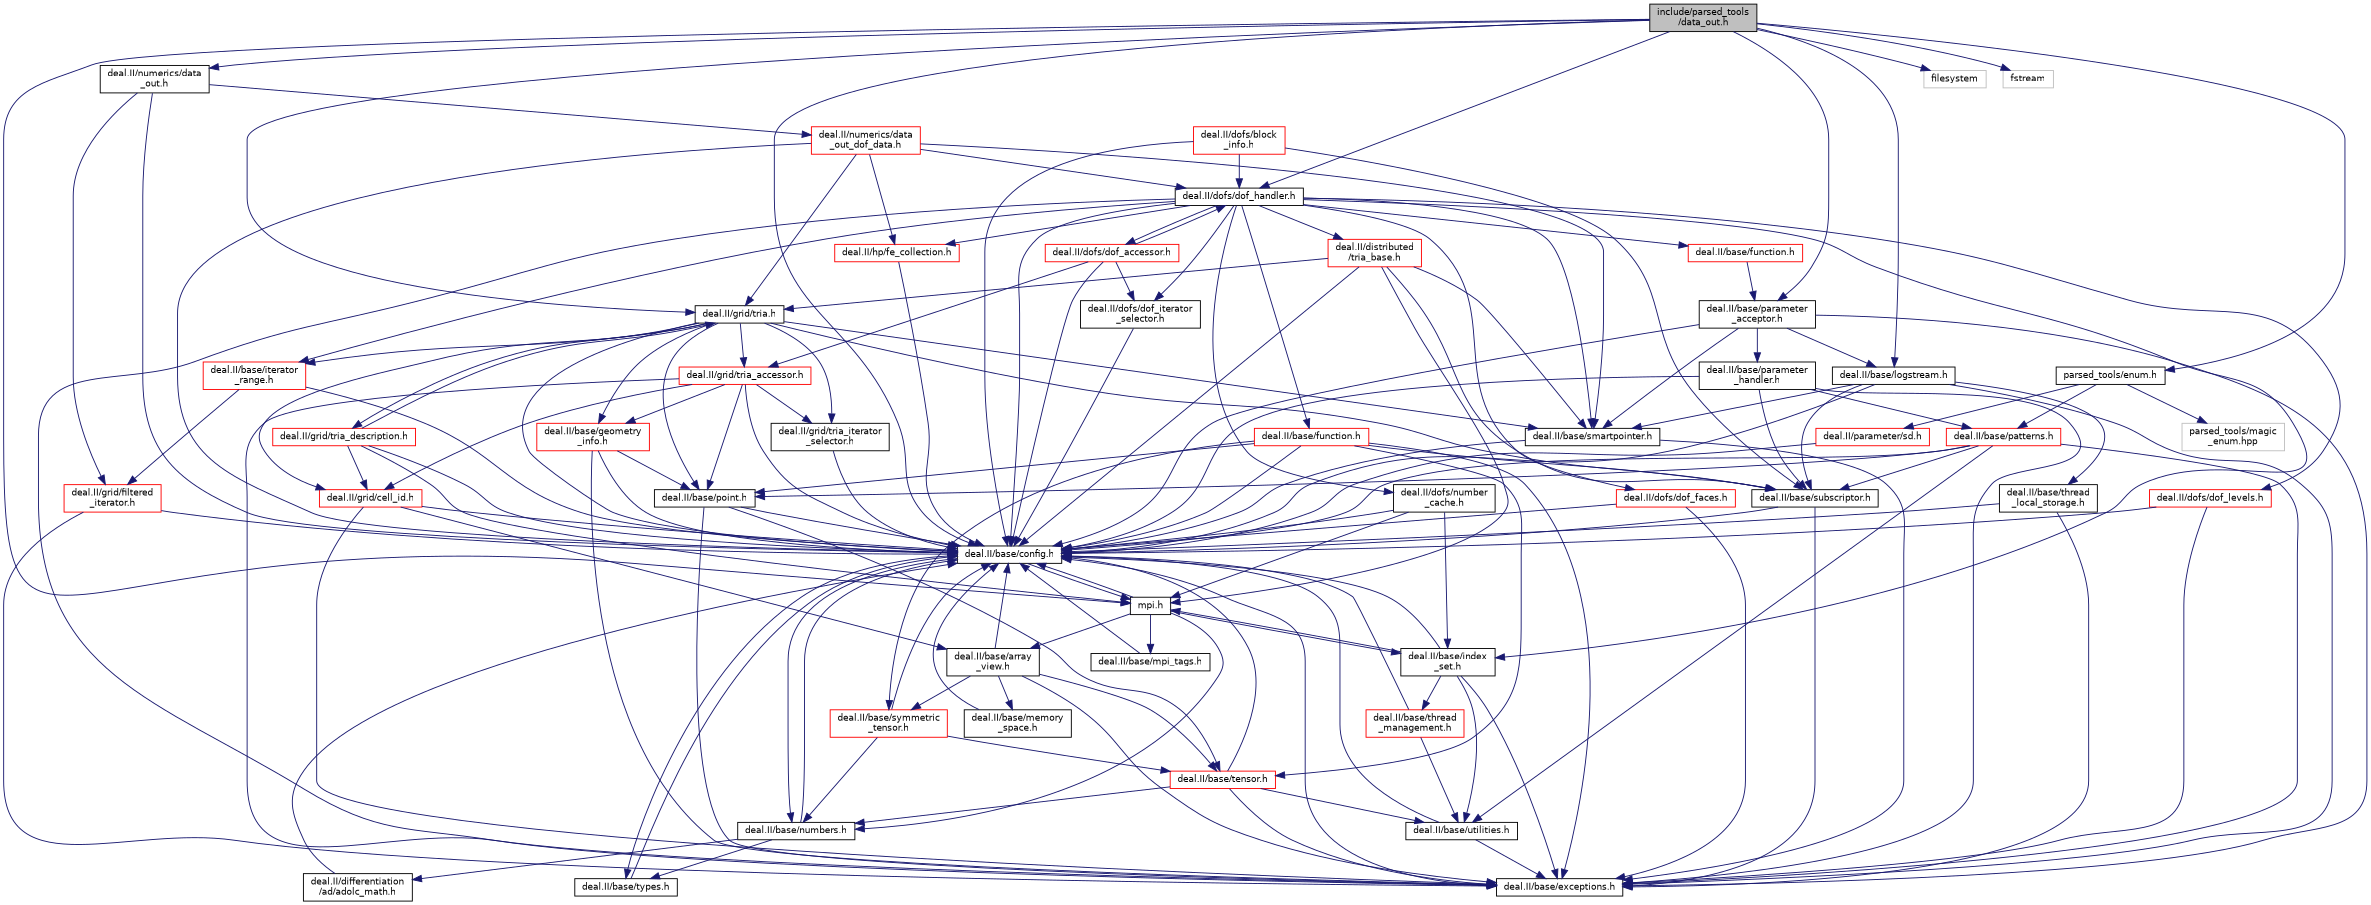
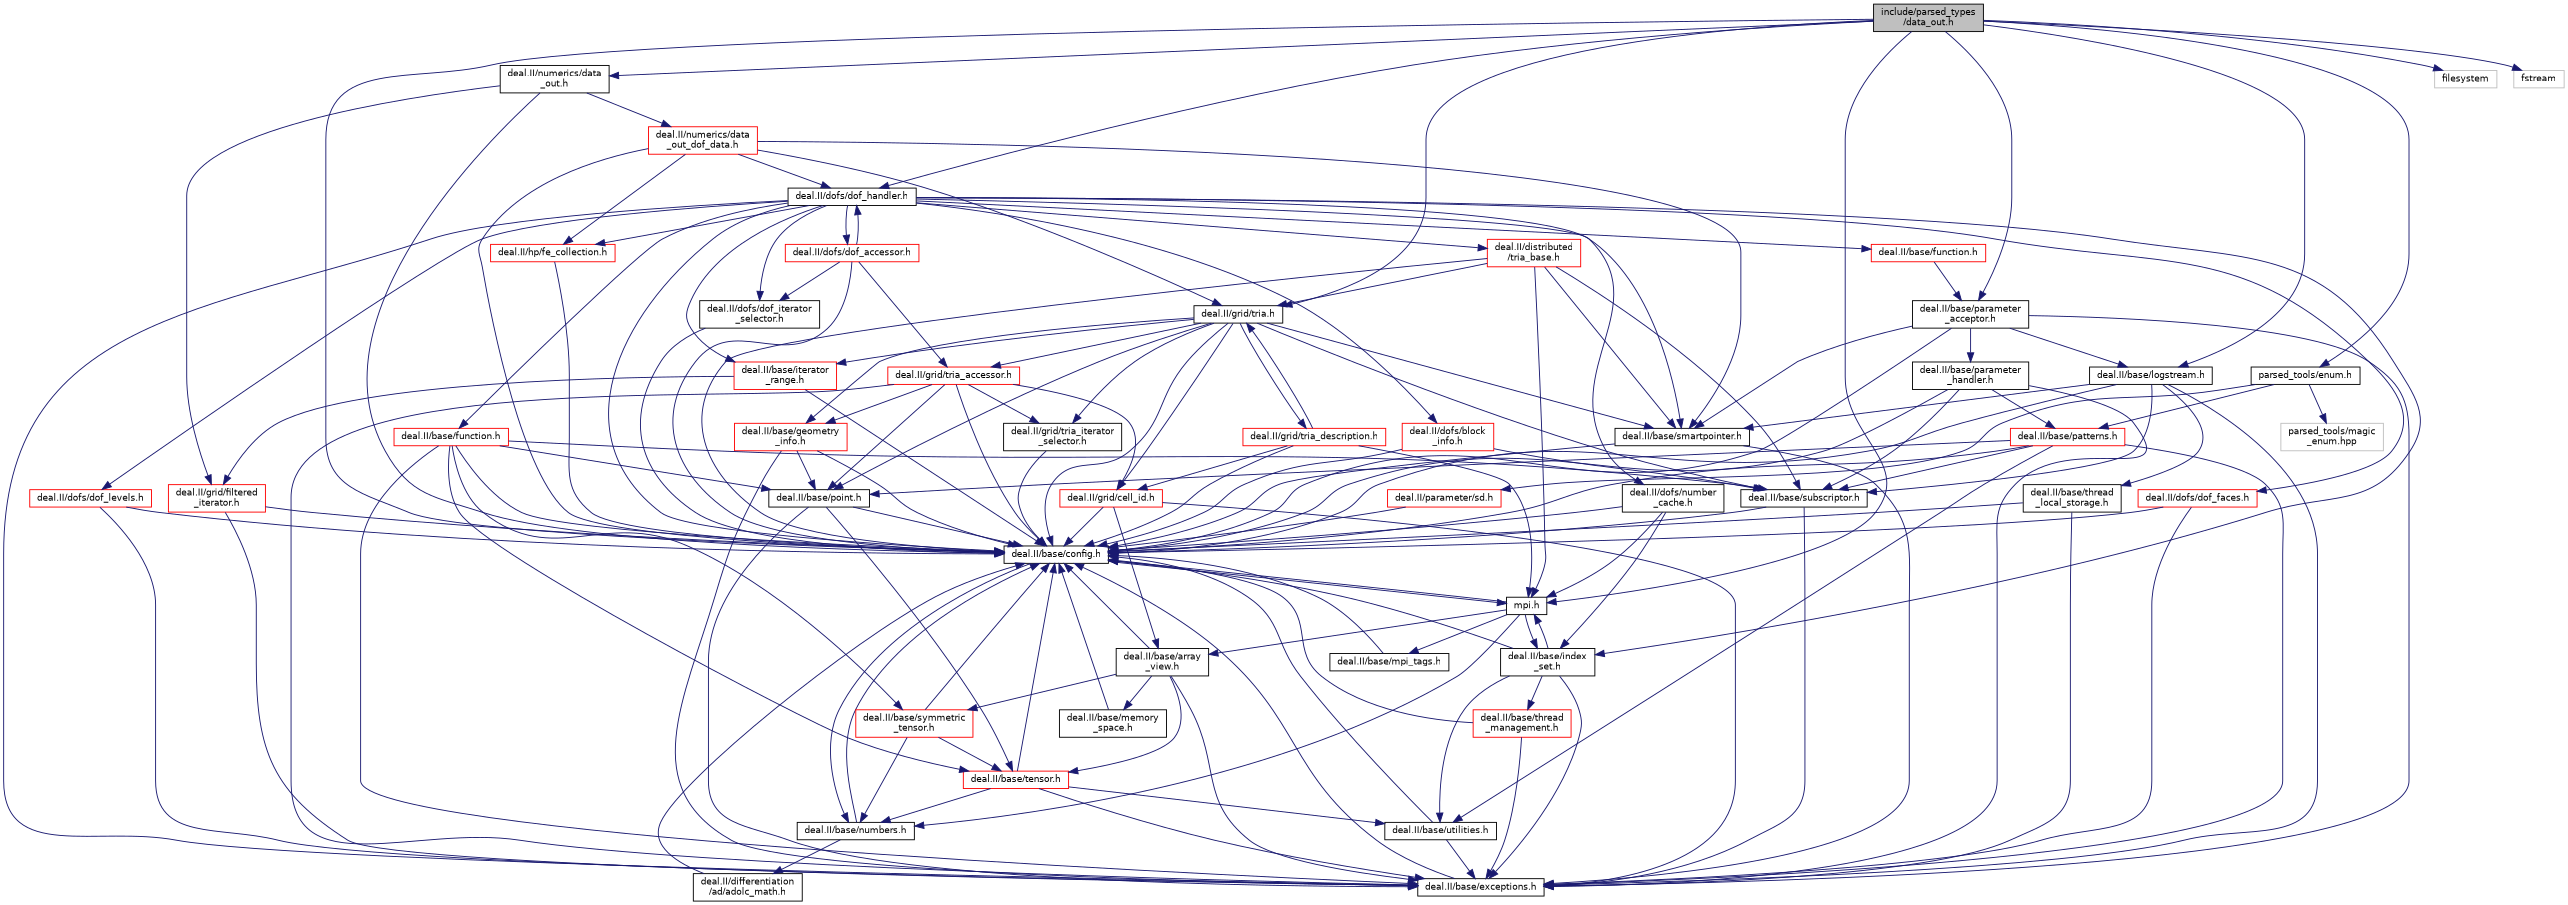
  digraph {
    node [color=black fontname=Helvetica fontsize=10 shape=record]
    edge [color=midnightblue fontname=Helvetica fontsize=10 labelfontname=Helvetica labelfontsize=10 style=solid]
-   n1 [fillcolor=grey75 fontcolor=black height=0.2 label="include/parsed_tools\l/data_out.h" style=filled width=0.4]
+   n1 [fillcolor=grey75 fontcolor=black height=0.2 label="include/parsed_types\l/data_out.h" style=filled width=0.4]
    n2 [height=0.2 label="deal.II/base/config.h" width=0.4]
    n3 [height=0.2 label="mpi.h" width=0.4]
    n4 [height=0.2 label="deal.II/base/logstream.h" width=0.4]
    n5 [height=0.2 label="deal.II/base/parameter\l_acceptor.h" width=0.4]
    n6 [height=0.2 label="deal.II/dofs/dof_handler.h" width=0.4]
    n7 [height=0.2 label="deal.II/grid/tria.h" width=0.4]
    n8 [height=0.2 label="deal.II/numerics/data\l_out.h" width=0.4]
    n9 [color=grey75 height=0.2 label=filesystem width=0.4]
    n10 [color=grey75 height=0.2 label=fstream width=0.4]
    n11 [height=0.2 label="parsed_tools/enum.h" width=0.4]
    n12 [height=0.2 label="deal.II/base/numbers.h" width=0.4]
-   n13 [height=0.2 label="deal.II/base/types.h" width=0.4]
    n14 [height=0.2 label="deal.II/base/array\l_view.h" width=0.4]
    n15 [height=0.2 label="deal.II/base/index\l_set.h" width=0.4]
    n16 [height=0.2 label="deal.II/base/mpi_tags.h" width=0.4]
    n17 [height=0.2 label="deal.II/base/exceptions.h" width=0.4]
    n18 [height=0.2 label="deal.II/base/smartpointer.h" width=0.4]
    n19 [height=0.2 label="deal.II/base/subscriptor.h" width=0.4]
    n20 [height=0.2 label="deal.II/base/thread\l_local_storage.h" width=0.4]
    n21 [height=0.2 label="deal.II/base/parameter\l_handler.h" width=0.4]
    n22 [color=red height=0.2 label="deal.II/base/function.h" width=0.4]
    n23 [color=red height=0.2 label="deal.II/base/function.h" width=0.4]
    n24 [color=red height=0.2 label="deal.II/base/iterator\l_range.h" width=0.4]
    n25 [color=red height=0.2 label="deal.II/distributed\l/tria_base.h" width=0.4]
    n26 [color=red height=0.2 label="deal.II/dofs/block\l_info.h" width=0.4]
    n27 [color=red height=0.2 label="deal.II/dofs/dof_accessor.h" width=0.4]
    n28 [height=0.2 label="deal.II/dofs/dof_iterator\l_selector.h" width=0.4]
    n29 [color=red height=0.2 label="deal.II/dofs/dof_faces.h" width=0.4]
    n30 [color=red height=0.2 label="deal.II/dofs/dof_levels.h" width=0.4]
    n31 [height=0.2 label="deal.II/dofs/number\l_cache.h" width=0.4]
    n32 [color=red height=0.2 label="deal.II/hp/fe_collection.h" width=0.4]
    n33 [height=0.2 label="deal.II/base/point.h" width=0.4]
    n34 [color=red height=0.2 label="deal.II/base/geometry\l_info.h" width=0.4]
    n35 [color=red height=0.2 label="deal.II/grid/cell_id.h" width=0.4]
    n36 [color=red height=0.2 label="deal.II/grid/tria_description.h" width=0.4]
    n37 [height=0.2 label="deal.II/grid/tria_iterator\l_selector.h" width=0.4]
    n38 [color=red height=0.2 label="deal.II/grid/tria_accessor.h" width=0.4]
    n39 [color=red height=0.2 label="deal.II/grid/filtered\l_iterator.h" width=0.4]
    n40 [color=red height=0.2 label="deal.II/numerics/data\l_out_dof_data.h" width=0.4]
    n41 [color=red height=0.2 label="deal.II/base/patterns.h" width=0.4]
    n42 [color=red height=0.2 label="deal.II/parameter/sd.h" width=0.4]
    n43 [color=grey75 height=0.2 label="parsed_tools/magic\l_enum.hpp" width=0.4]
    n44 [height=0.2 label="deal.II/differentiation\l/ad/adolc_math.h" width=0.4]
    n45 [height=0.2 label="deal.II/base/memory\l_space.h" width=0.4]
    n46 [color=red height=0.2 label="deal.II/base/symmetric\l_tensor.h" width=0.4]
    n47 [color=red height=0.2 label="deal.II/base/tensor.h" width=0.4]
    n48 [height=0.2 label="deal.II/base/utilities.h" width=0.4]
    n49 [color=red height=0.2 label="deal.II/base/thread\l_management.h" width=0.4]
    n1 -> n2
    n1 -> n3
    n1 -> n4
    n1 -> n5
    n1 -> n6
    n1 -> n7
    n1 -> n8
    n1 -> n9
    n1 -> n10
    n1 -> n11
    n2 -> n3
    n2 -> n12
-   n2 -> n13
    n3 -> n2
    n3 -> n12
    n3 -> n14
    n3 -> n15
    n3 -> n16
    n4 -> n2
    n4 -> n17
    n4 -> n18
    n4 -> n19
    n4 -> n20
    n5 -> n2
    n5 -> n4
    n5 -> n17
    n5 -> n18
    n5 -> n21
    n6 -> n2
    n6 -> n15
    n6 -> n17
    n6 -> n18
    n6 -> n22
    n6 -> n23
    n6 -> n24
    n6 -> n25
-   n26 -> n6
+   n6 -> n26
    n6 -> n27
    n6 -> n28
    n6 -> n29
    n6 -> n30
    n6 -> n31
    n6 -> n32
    n7 -> n2
    n7 -> n18
    n7 -> n19
    n7 -> n24
    n7 -> n33
    n7 -> n34
    n7 -> n35
    n7 -> n36
    n7 -> n37
    n7 -> n38
    n8 -> n2
    n8 -> n39
    n8 -> n40
    n11 -> n41
    n11 -> n42
    n11 -> n43
    n12 -> n2
-   n12 -> n13
    n12 -> n44
-   n13 -> n2
    n14 -> n2
    n14 -> n17
    n14 -> n45
    n14 -> n46
    n14 -> n47
    n15 -> n2
    n15 -> n3
    n15 -> n17
    n15 -> n48
    n15 -> n49
    n16 -> n2
    n17 -> n2
    n18 -> n2
    n18 -> n17
    n19 -> n2
    n19 -> n17
    n20 -> n2
    n20 -> n17
    n21 -> n2
    n21 -> n17
    n21 -> n19
    n21 -> n41
    n22 -> n5
    n23 -> n2
    n23 -> n17
    n23 -> n19
    n23 -> n33
    n23 -> n46
    n23 -> n47
    n24 -> n2
    n24 -> n39
    n25 -> n2
    n25 -> n3
    n25 -> n7
    n25 -> n18
    n25 -> n19
    n26 -> n2
    n26 -> n19
    n27 -> n2
    n27 -> n6
    n27 -> n28
    n27 -> n38
    n28 -> n2
    n29 -> n2
    n29 -> n17
    n30 -> n2
    n30 -> n17
    n31 -> n2
    n31 -> n3
    n31 -> n15
    n32 -> n2
    n33 -> n2
    n33 -> n17
    n33 -> n47
    n34 -> n2
    n34 -> n17
    n34 -> n33
    n35 -> n2
    n35 -> n14
    n35 -> n17
    n36 -> n2
    n36 -> n3
    n36 -> n7
    n36 -> n35
    n37 -> n2
    n38 -> n2
    n38 -> n17
    n38 -> n33
    n38 -> n34
    n38 -> n35
    n38 -> n37
    n39 -> n2
    n39 -> n17
    n40 -> n2
    n40 -> n6
    n40 -> n7
    n40 -> n18
    n40 -> n32
    n41 -> n2
    n41 -> n17
    n41 -> n19
    n41 -> n33
    n41 -> n48
    n42 -> n2
    n44 -> n2
    n45 -> n2
    n46 -> n2
    n46 -> n12
    n46 -> n47
    n47 -> n2
    n47 -> n12
    n47 -> n17
    n47 -> n48
    n48 -> n2
    n48 -> n17
    n49 -> n2
-   n49 -> n48
+   n49 -> n17
  }
